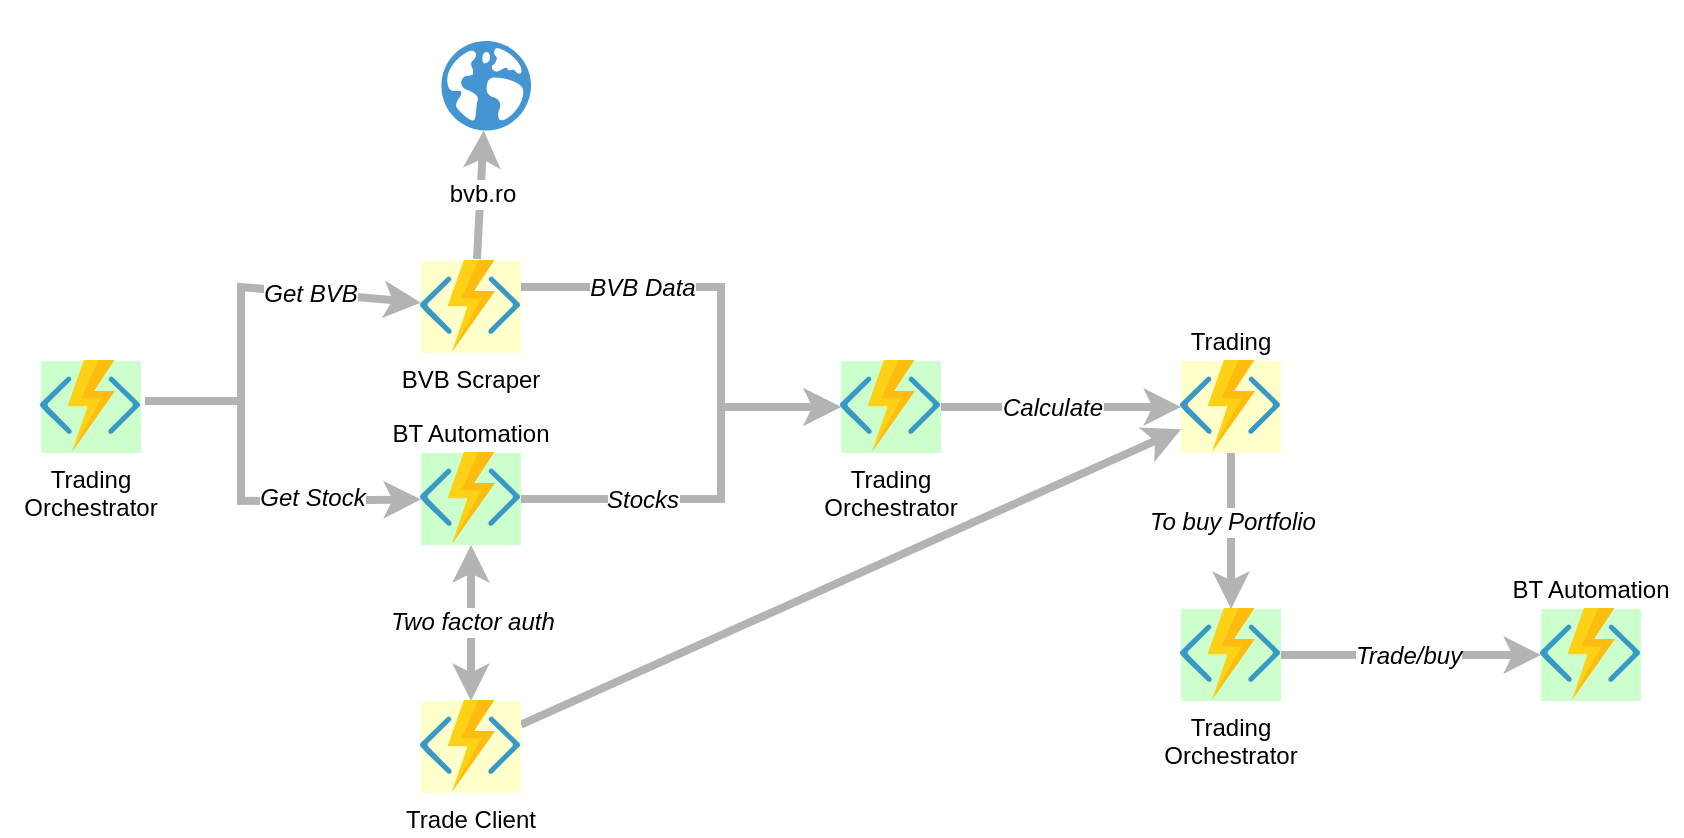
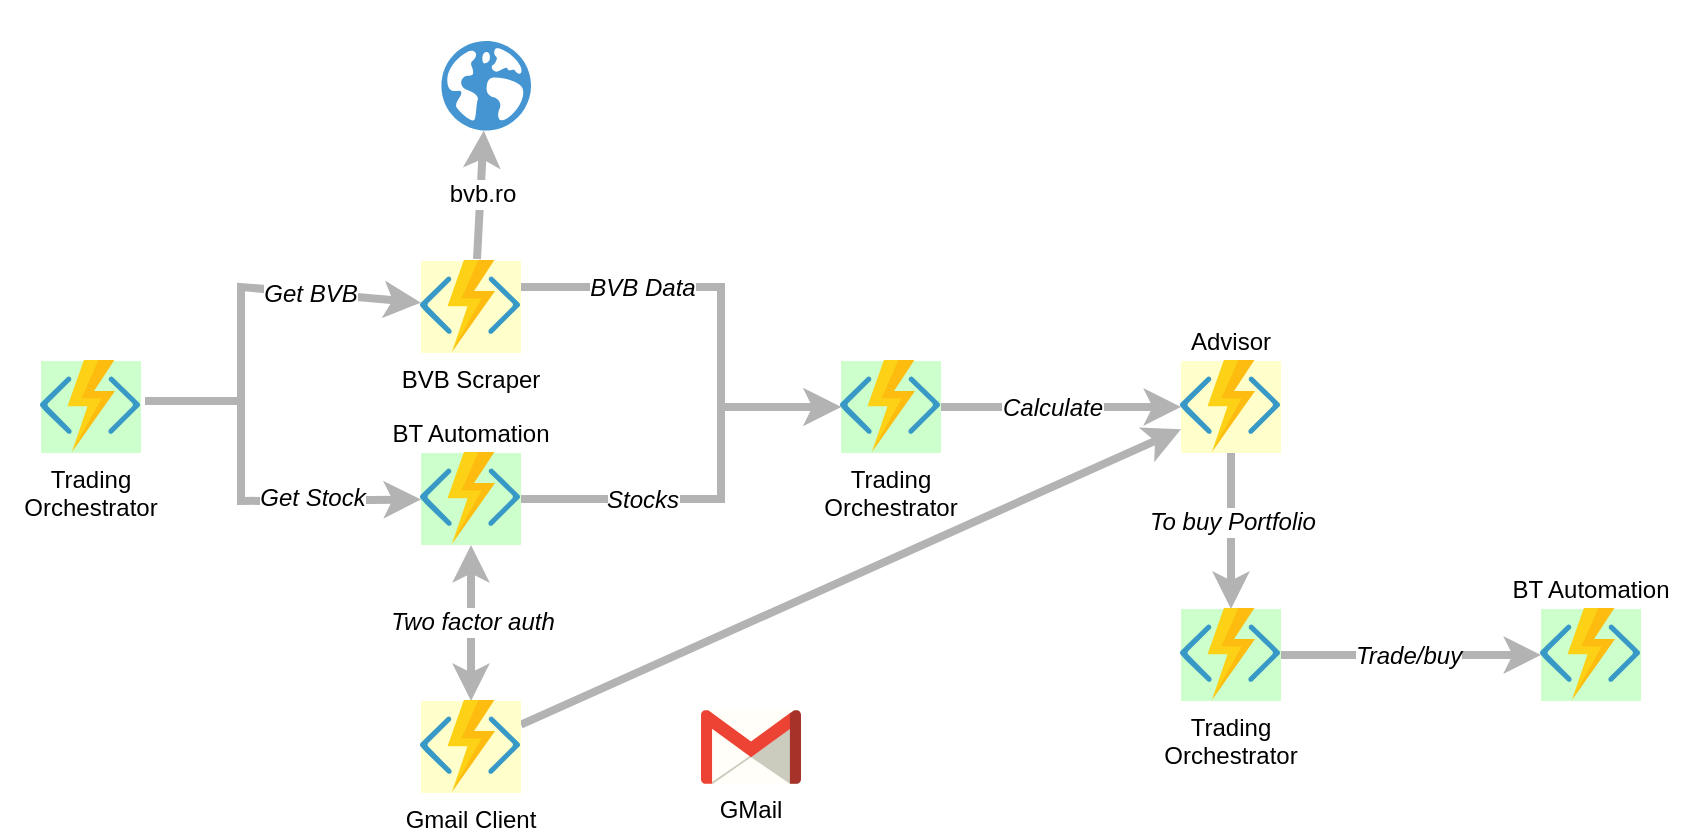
  <mxCell id="0" />
  <mxCell id="1" parent="0" />
  <mxCell id="2" value="" style="rounded=0;orthogonalLoop=1;jettySize=auto;html=1;strokeColor=#B3B3B3;strokeWidth=4;startArrow=classic;startFill=1;" edge="1" parent="1" source="10" target="19"><mxGeometry relative="1" as="geometry" /></mxCell>
  <mxCell id="3" value="&lt;i&gt;Two factor auth&lt;/i&gt;" style="text;html=1;align=center;verticalAlign=middle;resizable=0;points=[];labelBackgroundColor=#ffffff;" vertex="1" connectable="0" parent="2"><mxGeometry x="0.323" relative="1" as="geometry"><mxPoint y="-14" as="offset" /></mxGeometry></mxCell>
  <mxCell id="4" value="" style="edgeStyle=orthogonalEdgeStyle;rounded=0;orthogonalLoop=1;jettySize=auto;html=1;startArrow=none;startFill=0;strokeColor=#B3B3B3;strokeWidth=4;" edge="1" parent="1" source="6" target="17"><mxGeometry relative="1" as="geometry"><mxPoint x="345" y="143" as="targetPoint" /><Array as="points"><mxPoint x="360" y="143" /><mxPoint x="360" y="203" /></Array></mxGeometry></mxCell>
  <mxCell id="5" value="&lt;i&gt;BVB Data&lt;/i&gt;" style="text;html=1;align=center;verticalAlign=middle;resizable=0;points=[];labelBackgroundColor=#ffffff;" vertex="1" connectable="0" parent="4"><mxGeometry x="-0.385" y="4" relative="1" as="geometry"><mxPoint x="-8" y="4" as="offset" /></mxGeometry></mxCell>
  <mxCell id="6" value="BVB Scraper" style="aspect=fixed;html=1;points=[];align=center;image;fontSize=12;image=img/lib/mscae/Functions.svg;imageBackground=#FFFFCC;" vertex="1" parent="1"><mxGeometry x="210" y="130" width="50" height="46" as="geometry" /></mxCell>
  <mxCell id="7" value="Trading &lt;br&gt;Orchestrator" style="aspect=fixed;html=1;points=[];align=center;image;fontSize=12;image=img/lib/mscae/Functions.svg;imageBackground=#CCFFCC;" vertex="1" parent="1"><mxGeometry x="20" y="180" width="50" height="46" as="geometry" /></mxCell>
  <mxCell id="8" value="" style="edgeStyle=none;rounded=0;orthogonalLoop=1;jettySize=auto;html=1;startArrow=none;startFill=0;strokeColor=#B3B3B3;strokeWidth=4;" edge="1" parent="1" source="10" target="17"><mxGeometry relative="1" as="geometry"><mxPoint x="340" y="249" as="targetPoint" /><Array as="points"><mxPoint x="360" y="249" /><mxPoint x="360" y="203" /></Array></mxGeometry></mxCell>
  <mxCell id="9" value="&lt;i&gt;Stocks&lt;/i&gt;" style="text;html=1;align=center;verticalAlign=middle;resizable=0;points=[];labelBackgroundColor=#ffffff;" vertex="1" connectable="0" parent="8"><mxGeometry x="-0.233" y="-1" relative="1" as="geometry"><mxPoint x="-19" y="-1" as="offset" /></mxGeometry></mxCell>
  <mxCell id="10" value="BT Automation" style="aspect=fixed;html=1;points=[];align=center;image;fontSize=12;image=img/lib/mscae/Functions.svg;imageBackground=#CCFFCC;noLabel=0;labelPosition=center;verticalLabelPosition=top;verticalAlign=bottom;" vertex="1" parent="1"><mxGeometry x="210" y="226" width="50" height="46" as="geometry" /></mxCell>
  <mxCell id="11" value="" style="endArrow=classic;html=1;rounded=0;exitX=1.04;exitY=0.435;exitDx=0;exitDy=0;exitPerimeter=0;strokeWidth=4;strokeColor=#B3B3B3;" edge="1" parent="1" source="7" target="6"><mxGeometry width="50" height="50" relative="1" as="geometry"><mxPoint x="100" y="190" as="sourcePoint" /><mxPoint x="220" y="190" as="targetPoint" /><Array as="points"><mxPoint x="120" y="200" /><mxPoint x="120" y="143" /></Array></mxGeometry></mxCell>
  <mxCell id="12" value="&lt;i&gt;Get BVB&lt;/i&gt;" style="text;html=1;align=center;verticalAlign=middle;resizable=0;points=[];labelBackgroundColor=#ffffff;" vertex="1" connectable="0" parent="11"><mxGeometry x="0.433" relative="1" as="geometry"><mxPoint as="offset" /></mxGeometry></mxCell>
  <mxCell id="13" value="" style="endArrow=classic;html=1;rounded=0;strokeWidth=4;strokeColor=#B3B3B3;" edge="1" parent="1" target="10"><mxGeometry width="50" height="50" relative="1" as="geometry"><mxPoint x="80" y="200" as="sourcePoint" /><mxPoint x="210" y="153" as="targetPoint" /><Array as="points"><mxPoint x="120" y="200" /><mxPoint x="120" y="250" /></Array></mxGeometry></mxCell>
  <mxCell id="14" value="&lt;i&gt;Get Stock&lt;/i&gt;" style="text;html=1;align=center;verticalAlign=middle;resizable=0;points=[];labelBackgroundColor=#ffffff;" vertex="1" connectable="0" parent="13"><mxGeometry x="0.4" y="3" relative="1" as="geometry"><mxPoint y="2.31" as="offset" /></mxGeometry></mxCell>
  <mxCell id="15" value="" style="edgeStyle=none;rounded=0;orthogonalLoop=1;jettySize=auto;html=1;startArrow=none;startFill=0;strokeColor=#B3B3B3;strokeWidth=4;" edge="1" parent="1" source="17" target="25"><mxGeometry relative="1" as="geometry"><mxPoint x="550" y="203" as="targetPoint" /></mxGeometry></mxCell>
  <mxCell id="16" value="&lt;i&gt;Calculate&lt;/i&gt;" style="text;html=1;align=center;verticalAlign=middle;resizable=0;points=[];labelBackgroundColor=#ffffff;" vertex="1" connectable="0" parent="15"><mxGeometry x="-0.24" y="2" relative="1" as="geometry"><mxPoint x="9" y="2" as="offset" /></mxGeometry></mxCell>
  <mxCell id="17" value="Trading &lt;br&gt;Orchestrator" style="aspect=fixed;html=1;points=[];align=center;image;fontSize=12;image=img/lib/mscae/Functions.svg;imageBackground=#CCFFCC;labelPosition=center;verticalLabelPosition=bottom;verticalAlign=top;" vertex="1" parent="1"><mxGeometry x="420" y="180" width="50" height="46" as="geometry" /></mxCell>
  <mxCell id="18" value="" style="edgeStyle=none;rounded=0;orthogonalLoop=1;jettySize=auto;html=1;startArrow=none;startFill=0;strokeColor=#B3B3B3;strokeWidth=4;" edge="1" parent="1" source="19" target="25"><mxGeometry relative="1" as="geometry"><mxPoint x="350" y="373.502" as="targetPoint" /></mxGeometry></mxCell>
- <mxCell id="19" value="Trade Client" style="aspect=fixed;html=1;points=[];align=center;image;fontSize=12;image=img/lib/mscae/Functions.svg;imageBackground=#FFFFCC;" vertex="1" parent="1"><mxGeometry x="210" y="350" width="50" height="46" as="geometry" /></mxCell>
+ <mxCell id="19" value="Gmail Client" style="aspect=fixed;html=1;points=[];align=center;image;fontSize=12;image=img/lib/mscae/Functions.svg;imageBackground=#FFFFCC;" vertex="1" parent="1"><mxGeometry x="210" y="350" width="50" height="46" as="geometry" /></mxCell>
  <mxCell id="20" value="" style="shadow=0;dashed=0;html=1;strokeColor=none;fillColor=#4495D1;labelPosition=center;verticalLabelPosition=bottom;verticalAlign=top;align=center;outlineConnect=0;shape=mxgraph.veeam.globe;" vertex="1" parent="1"><mxGeometry x="220.2" y="20" width="44.8" height="44.8" as="geometry" /></mxCell>
  <mxCell id="21" value="" style="endArrow=classic;html=1;rounded=0;exitX=0.56;exitY=-0.022;exitDx=0;exitDy=0;exitPerimeter=0;strokeWidth=4;strokeColor=#B3B3B3;" edge="1" parent="1" source="6" target="20"><mxGeometry width="50" height="50" relative="1" as="geometry"><mxPoint x="79.6" y="180.01" as="sourcePoint" /><mxPoint x="222.6" y="123" as="targetPoint" /><Array as="points" /></mxGeometry></mxCell>
  <mxCell id="22" value="bvb.ro" style="text;html=1;align=center;verticalAlign=middle;resizable=0;points=[];labelBackgroundColor=#ffffff;" vertex="1" connectable="0" parent="21"><mxGeometry x="0.433" relative="1" as="geometry"><mxPoint x="-0.21" y="13.01" as="offset" /></mxGeometry></mxCell>
  <mxCell id="23" value="" style="edgeStyle=none;rounded=0;orthogonalLoop=1;jettySize=auto;html=1;startArrow=none;startFill=0;strokeColor=#B3B3B3;strokeWidth=4;" edge="1" parent="1" source="25" target="28"><mxGeometry relative="1" as="geometry" /></mxCell>
  <mxCell id="24" value="To buy Portfolio" style="text;html=1;align=center;verticalAlign=middle;resizable=0;points=[];labelBackgroundColor=#ffffff;fontStyle=2" vertex="1" connectable="0" parent="23"><mxGeometry x="-0.615" relative="1" as="geometry"><mxPoint y="19" as="offset" /></mxGeometry></mxCell>
- <mxCell id="25" value="Trading" style="aspect=fixed;html=1;points=[];align=center;image;fontSize=12;image=img/lib/mscae/Functions.svg;imageBackground=#FFFFCC;labelPosition=center;verticalLabelPosition=top;verticalAlign=bottom;" vertex="1" parent="1"><mxGeometry x="590" y="180" width="50" height="46" as="geometry" /></mxCell>
+ <mxCell id="25" value="Advisor" style="aspect=fixed;html=1;points=[];align=center;image;fontSize=12;image=img/lib/mscae/Functions.svg;imageBackground=#FFFFCC;labelPosition=center;verticalLabelPosition=top;verticalAlign=bottom;" vertex="1" parent="1"><mxGeometry x="590" y="180" width="50" height="46" as="geometry" /></mxCell>
  <mxCell id="26" value="" style="edgeStyle=none;rounded=0;orthogonalLoop=1;jettySize=auto;html=1;startArrow=none;startFill=0;strokeColor=#B3B3B3;strokeWidth=4;" edge="1" parent="1" source="28" target="30"><mxGeometry relative="1" as="geometry"><mxPoint x="720" y="327" as="targetPoint" /></mxGeometry></mxCell>
  <mxCell id="27" value="Trade/buy" style="text;html=1;align=center;verticalAlign=middle;resizable=0;points=[];labelBackgroundColor=#ffffff;fontStyle=2" vertex="1" connectable="0" parent="26"><mxGeometry x="-0.347" y="-1" relative="1" as="geometry"><mxPoint x="21" y="-1" as="offset" /></mxGeometry></mxCell>
  <mxCell id="28" value="Trading &lt;br&gt;Orchestrator" style="aspect=fixed;html=1;points=[];align=center;image;fontSize=12;image=img/lib/mscae/Functions.svg;imageBackground=#CCFFCC;labelPosition=center;verticalLabelPosition=bottom;verticalAlign=top;" vertex="1" parent="1"><mxGeometry x="590" y="304" width="50" height="46" as="geometry" /></mxCell>
+ <mxCell id="29" value="GMail" style="dashed=0;outlineConnect=0;html=1;align=center;labelPosition=center;verticalLabelPosition=bottom;verticalAlign=top;shape=mxgraph.weblogos.gmail" vertex="1" parent="1"><mxGeometry x="350" y="354.6" width="50" height="36.8" as="geometry" /></mxCell>
  <mxCell id="30" value="BT Automation" style="aspect=fixed;html=1;points=[];align=center;image;fontSize=12;image=img/lib/mscae/Functions.svg;imageBackground=#CCFFCC;noLabel=0;labelPosition=center;verticalLabelPosition=top;verticalAlign=bottom;" vertex="1" parent="1"><mxGeometry x="770" y="304" width="50" height="46" as="geometry" /></mxCell>
